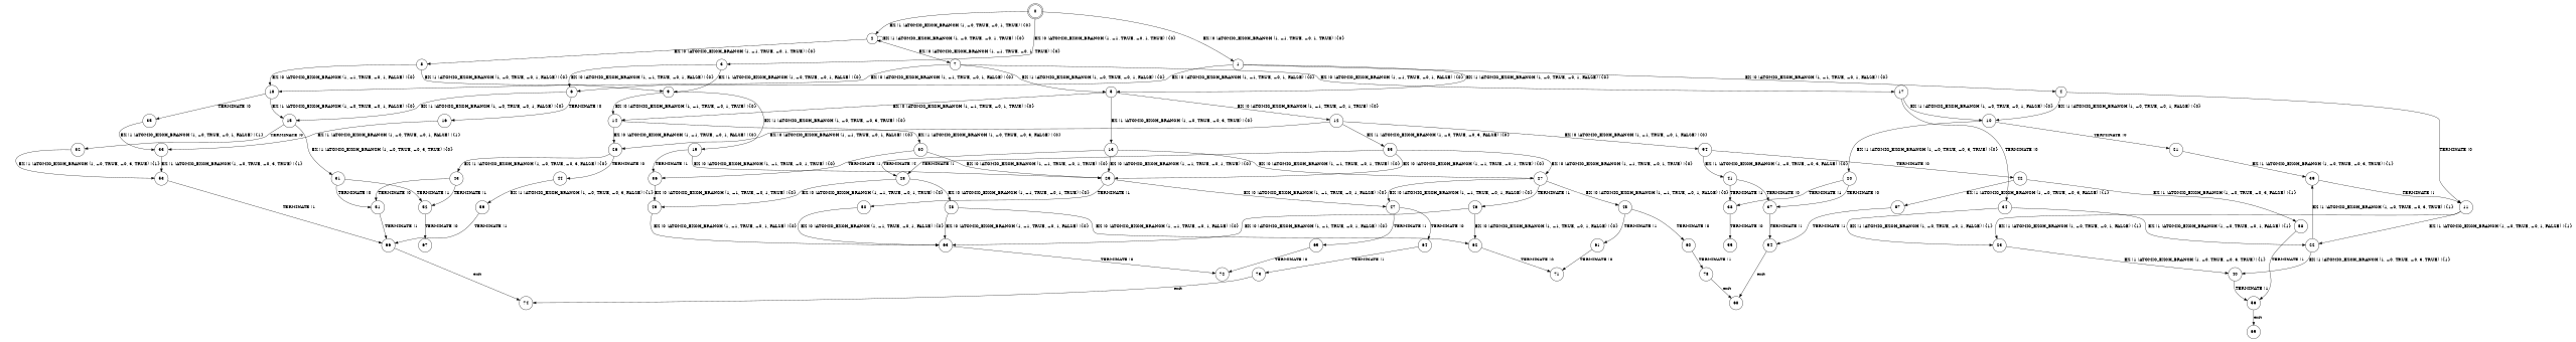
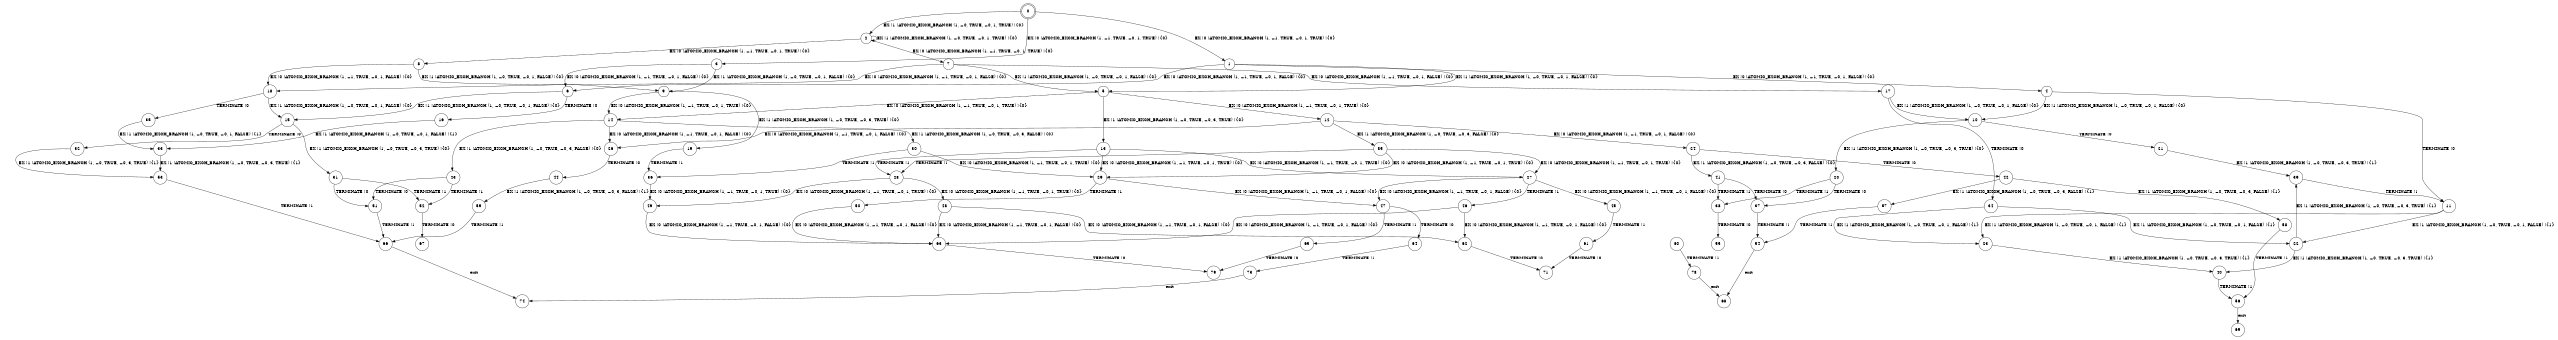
  digraph {
    node [shape=circle]
    0 [peripheries=2]
    1
    2
    3
    4
    5
    6
    7
    8
    9
    10
    11
    12
    13
    14
    15
    16
    17
    18
    19
    20
    21
    22
    23
-   24 [label=94]
+   24
    n26 [label=85]
    26
    27
    28
    29
    30
    31
    32
    33
    34
    35
    36
    37
    38
    39
    40
    41
    42
    43
    44
    45
    46
    47
    48
    49
    50
    51
    52
    53
    54
    55
    56
    57
    58
    59
    60
    61
    62
    63
    64
    65
    66
    67
    68
    69
    n71 [label=78]
    71
-   72
+   72 [label=79]
    73
    74
    0 -> 1 [label="EX !0 !ATOMIC_EXCH_BRANCH (1, +1, TRUE, +0, 1, TRUE) !{0}"]
    0 -> 2 [label="EX !1 !ATOMIC_EXCH_BRANCH (1, +0, TRUE, +0, 1, TRUE) !{0}"]
    0 -> 3 [label="EX !0 !ATOMIC_EXCH_BRANCH (1, +1, TRUE, +0, 1, TRUE) !{0}"]
    1 -> 4 [label="EX !0 !ATOMIC_EXCH_BRANCH (1, +1, TRUE, +0, 1, FALSE) !{0}"]
    1 -> 5 [label="EX !1 !ATOMIC_EXCH_BRANCH (1, +0, TRUE, +0, 1, FALSE) !{0}"]
    1 -> 6 [label="EX !0 !ATOMIC_EXCH_BRANCH (1, +1, TRUE, +0, 1, FALSE) !{0}"]
    2 -> 2 [label="EX !1 !ATOMIC_EXCH_BRANCH (1, +0, TRUE, +0, 1, TRUE) !{0}"]
    2 -> 7 [label="EX !0 !ATOMIC_EXCH_BRANCH (1, +1, TRUE, +0, 1, TRUE) !{0}"]
    2 -> 8 [label="EX !0 !ATOMIC_EXCH_BRANCH (1, +1, TRUE, +0, 1, TRUE) !{0}"]
    3 -> 6 [label="EX !0 !ATOMIC_EXCH_BRANCH (1, +1, TRUE, +0, 1, FALSE) !{0}"]
    3 -> 9 [label="EX !1 !ATOMIC_EXCH_BRANCH (1, +0, TRUE, +0, 1, FALSE) !{0}"]
    4 -> 10 [label="EX !1 !ATOMIC_EXCH_BRANCH (1, +0, TRUE, +0, 1, FALSE) !{0}"]
    4 -> 11 [label="TERMINATE !0"]
    5 -> 12 [label="EX !0 !ATOMIC_EXCH_BRANCH (1, +1, TRUE, +0, 1, TRUE) !{0}"]
    5 -> 13 [label="EX !1 !ATOMIC_EXCH_BRANCH (1, +0, TRUE, +0, 3, TRUE) !{0}"]
    5 -> 14 [label="EX !0 !ATOMIC_EXCH_BRANCH (1, +1, TRUE, +0, 1, TRUE) !{0}"]
    6 -> 15 [label="EX !1 !ATOMIC_EXCH_BRANCH (1, +0, TRUE, +0, 1, FALSE) !{0}"]
    6 -> 16 [label="TERMINATE !0"]
    7 -> 5 [label="EX !1 !ATOMIC_EXCH_BRANCH (1, +0, TRUE, +0, 1, FALSE) !{0}"]
    7 -> 17 [label="EX !0 !ATOMIC_EXCH_BRANCH (1, +1, TRUE, +0, 1, FALSE) !{0}"]
    7 -> 18 [label="EX !0 !ATOMIC_EXCH_BRANCH (1, +1, TRUE, +0, 1, FALSE) !{0}"]
    8 -> 9 [label="EX !1 !ATOMIC_EXCH_BRANCH (1, +0, TRUE, +0, 1, FALSE) !{0}"]
    8 -> 18 [label="EX !0 !ATOMIC_EXCH_BRANCH (1, +1, TRUE, +0, 1, FALSE) !{0}"]
    9 -> 14 [label="EX !0 !ATOMIC_EXCH_BRANCH (1, +1, TRUE, +0, 1, TRUE) !{0}"]
    9 -> 19 [label="EX !1 !ATOMIC_EXCH_BRANCH (1, +0, TRUE, +0, 3, TRUE) !{0}"]
    10 -> 20 [label="EX !1 !ATOMIC_EXCH_BRANCH (1, +0, TRUE, +0, 3, TRUE) !{0}"]
    10 -> 21 [label="TERMINATE !0"]
    11 -> 22 [label="EX !1 !ATOMIC_EXCH_BRANCH (1, +0, TRUE, +0, 1, FALSE) !{1}"]
    11 -> 23 [label="EX !1 !ATOMIC_EXCH_BRANCH (1, +0, TRUE, +0, 1, FALSE) !{1}"]
    12 -> 24 [label="EX !0 !ATOMIC_EXCH_BRANCH (1, +1, TRUE, +0, 1, FALSE) !{0}"]
    12 -> n26 [label="EX !1 !ATOMIC_EXCH_BRANCH (1, +0, TRUE, +0, 3, FALSE) !{0}"]
    12 -> 26 [label="EX !0 !ATOMIC_EXCH_BRANCH (1, +1, TRUE, +0, 1, FALSE) !{0}"]
    13 -> 27 [label="EX !0 !ATOMIC_EXCH_BRANCH (1, +1, TRUE, +0, 1, TRUE) !{0}"]
-   13 -> 28 [label="TERMINATE !4"]
+   13 -> 28 [label="TERMINATE !1"]
    13 -> 29 [label="EX !0 !ATOMIC_EXCH_BRANCH (1, +1, TRUE, +0, 1, TRUE) !{0}"]
    14 -> 26 [label="EX !0 !ATOMIC_EXCH_BRANCH (1, +1, TRUE, +0, 1, FALSE) !{0}"]
    14 -> 30 [label="EX !1 !ATOMIC_EXCH_BRANCH (1, +0, TRUE, +0, 3, FALSE) !{0}"]
    15 -> 31 [label="EX !1 !ATOMIC_EXCH_BRANCH (1, +0, TRUE, +0, 3, TRUE) !{0}"]
    15 -> 32 [label="TERMINATE !0"]
    16 -> 33 [label="EX !1 !ATOMIC_EXCH_BRANCH (1, +0, TRUE, +0, 1, FALSE) !{1}"]
    17 -> 10 [label="EX !1 !ATOMIC_EXCH_BRANCH (1, +0, TRUE, +0, 1, FALSE) !{0}"]
    17 -> 34 [label="TERMINATE !0"]
    18 -> 15 [label="EX !1 !ATOMIC_EXCH_BRANCH (1, +0, TRUE, +0, 1, FALSE) !{0}"]
    18 -> 35 [label="TERMINATE !0"]
-   19 -> 29 [label="EX !0 !ATOMIC_EXCH_BRANCH (1, +1, TRUE, +0, 1, TRUE) !{0}"]
    19 -> 36 [label="TERMINATE !1"]
    20 -> 37 [label="TERMINATE !0"]
    20 -> 38 [label="TERMINATE !1"]
    21 -> 39 [label="EX !1 !ATOMIC_EXCH_BRANCH (1, +0, TRUE, +0, 3, TRUE) !{1}"]
    22 -> 39 [label="EX !1 !ATOMIC_EXCH_BRANCH (1, +0, TRUE, +0, 3, TRUE) !{1}"]
    22 -> 40 [label="EX !1 !ATOMIC_EXCH_BRANCH (1, +0, TRUE, +0, 3, TRUE) !{1}"]
    23 -> 40 [label="EX !1 !ATOMIC_EXCH_BRANCH (1, +0, TRUE, +0, 3, TRUE) !{1}"]
    24 -> 41 [label="EX !1 !ATOMIC_EXCH_BRANCH (1, +0, TRUE, +0, 3, FALSE) !{0}"]
    24 -> 42 [label="TERMINATE !0"]
    n26 -> 27 [label="EX !0 !ATOMIC_EXCH_BRANCH (1, +1, TRUE, +0, 1, TRUE) !{0}"]
    n26 -> 28 [label="TERMINATE !1"]
    n26 -> 29 [label="EX !0 !ATOMIC_EXCH_BRANCH (1, +1, TRUE, +0, 1, TRUE) !{0}"]
-   26 -> 43 [label="EX !1 !ATOMIC_EXCH_BRANCH (1, +0, TRUE, +0, 3, FALSE) !{0}"]
+   14 -> 43 [label="EX !1 !ATOMIC_EXCH_BRANCH (1, +0, TRUE, +0, 3, FALSE) !{0}"]
    26 -> 44 [label="TERMINATE !0"]
    27 -> 45 [label="EX !0 !ATOMIC_EXCH_BRANCH (1, +1, TRUE, +0, 1, FALSE) !{0}"]
    27 -> 46 [label="TERMINATE !1"]
    27 -> 47 [label="EX !0 !ATOMIC_EXCH_BRANCH (1, +1, TRUE, +0, 1, FALSE) !{0}"]
    28 -> 48 [label="EX !0 !ATOMIC_EXCH_BRANCH (1, +1, TRUE, +0, 1, TRUE) !{0}"]
    28 -> 49 [label="EX !0 !ATOMIC_EXCH_BRANCH (1, +1, TRUE, +0, 1, TRUE) !{0}"]
    29 -> 47 [label="EX !0 !ATOMIC_EXCH_BRANCH (1, +1, TRUE, +0, 1, FALSE) !{0}"]
    29 -> 50 [label="TERMINATE !1"]
    30 -> 29 [label="EX !0 !ATOMIC_EXCH_BRANCH (1, +1, TRUE, +0, 1, TRUE) !{0}"]
    30 -> 36 [label="TERMINATE !1"]
    31 -> 51 [label="TERMINATE !0"]
    31 -> 52 [label="TERMINATE !1"]
    32 -> 53 [label="EX !1 !ATOMIC_EXCH_BRANCH (1, +0, TRUE, +0, 3, TRUE) !{1}"]
    33 -> 53 [label="EX !1 !ATOMIC_EXCH_BRANCH (1, +0, TRUE, +0, 3, TRUE) !{1}"]
    34 -> 22 [label="EX !1 !ATOMIC_EXCH_BRANCH (1, +0, TRUE, +0, 1, FALSE) !{1}"]
    34 -> 23 [label="EX !1 !ATOMIC_EXCH_BRANCH (1, +0, TRUE, +0, 1, FALSE) !{1}"]
    35 -> 33 [label="EX !1 !ATOMIC_EXCH_BRANCH (1, +0, TRUE, +0, 1, FALSE) !{1}"]
    36 -> 49 [label="EX !0 !ATOMIC_EXCH_BRANCH (1, +1, TRUE, +0, 1, TRUE) !{0}"]
    37 -> 54 [label="TERMINATE !1"]
    38 -> 55 [label="TERMINATE !0"]
    39 -> 11 [label="TERMINATE !1"]
    40 -> 56 [label="TERMINATE !1"]
    41 -> 37 [label="TERMINATE !0"]
    41 -> 38 [label="TERMINATE !1"]
    42 -> 57 [label="EX !1 !ATOMIC_EXCH_BRANCH (1, +0, TRUE, +0, 3, FALSE) !{1}"]
    42 -> 58 [label="EX !1 !ATOMIC_EXCH_BRANCH (1, +0, TRUE, +0, 3, FALSE) !{1}"]
    43 -> 51 [label="TERMINATE !0"]
    43 -> 52 [label="TERMINATE !1"]
    44 -> 59 [label="EX !1 !ATOMIC_EXCH_BRANCH (1, +0, TRUE, +0, 3, FALSE) !{1}"]
-   45 -> 60 [label="TERMINATE !0"]
    45 -> 61 [label="TERMINATE !1"]
    46 -> 62 [label="EX !0 !ATOMIC_EXCH_BRANCH (1, +1, TRUE, +0, 1, FALSE) !{0}"]
    46 -> 63 [label="EX !0 !ATOMIC_EXCH_BRANCH (1, +1, TRUE, +0, 1, FALSE) !{0}"]
    47 -> 64 [label="TERMINATE !0"]
    47 -> 65 [label="TERMINATE !1"]
    48 -> 62 [label="EX !0 !ATOMIC_EXCH_BRANCH (1, +1, TRUE, +0, 1, FALSE) !{0}"]
    48 -> 63 [label="EX !0 !ATOMIC_EXCH_BRANCH (1, +1, TRUE, +0, 1, FALSE) !{0}"]
    49 -> 63 [label="EX !0 !ATOMIC_EXCH_BRANCH (1, +1, TRUE, +0, 1, FALSE) !{0}"]
    50 -> 63 [label="EX !0 !ATOMIC_EXCH_BRANCH (1, +1, TRUE, +0, 1, FALSE) !{0}"]
    51 -> 66 [label="TERMINATE !1"]
    52 -> 67 [label="TERMINATE !0"]
    53 -> 66 [label="TERMINATE !1"]
    54 -> 68 [label=exit]
    56 -> 69 [label=exit]
    57 -> 54 [label="TERMINATE !1"]
    58 -> 56 [label="TERMINATE !1"]
    59 -> 66 [label="TERMINATE !1"]
    60 -> n71 [label="TERMINATE !1"]
    61 -> 71 [label="TERMINATE !0"]
    62 -> 71 [label="TERMINATE !0"]
    63 -> 72 [label="TERMINATE !0"]
    64 -> 73 [label="TERMINATE !1"]
    65 -> 72 [label="TERMINATE !0"]
    66 -> 74 [label=exit]
    n71 -> 68 [label=exit]
    73 -> 74 [label=exit]
  }
